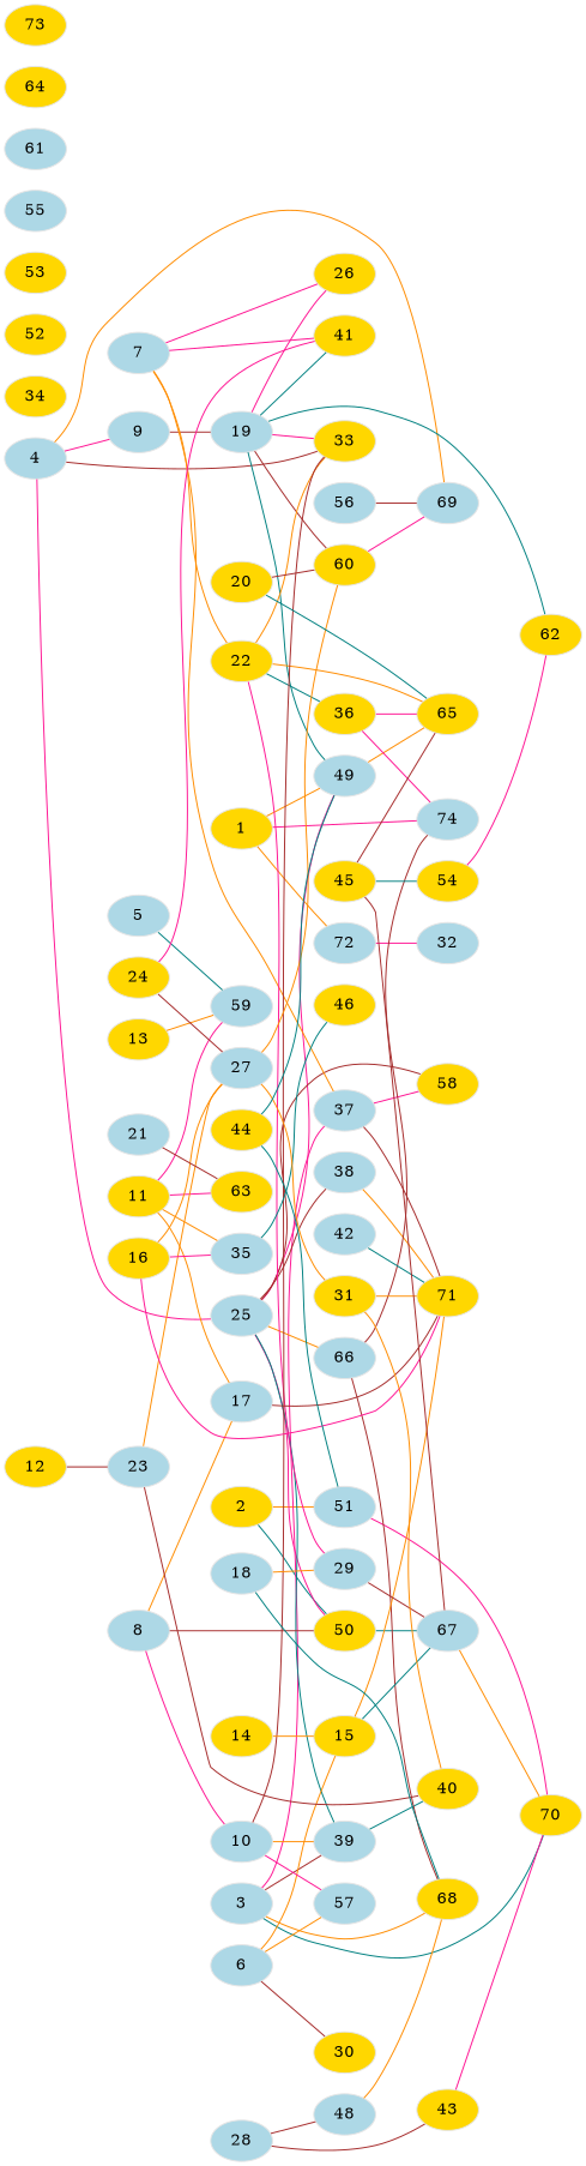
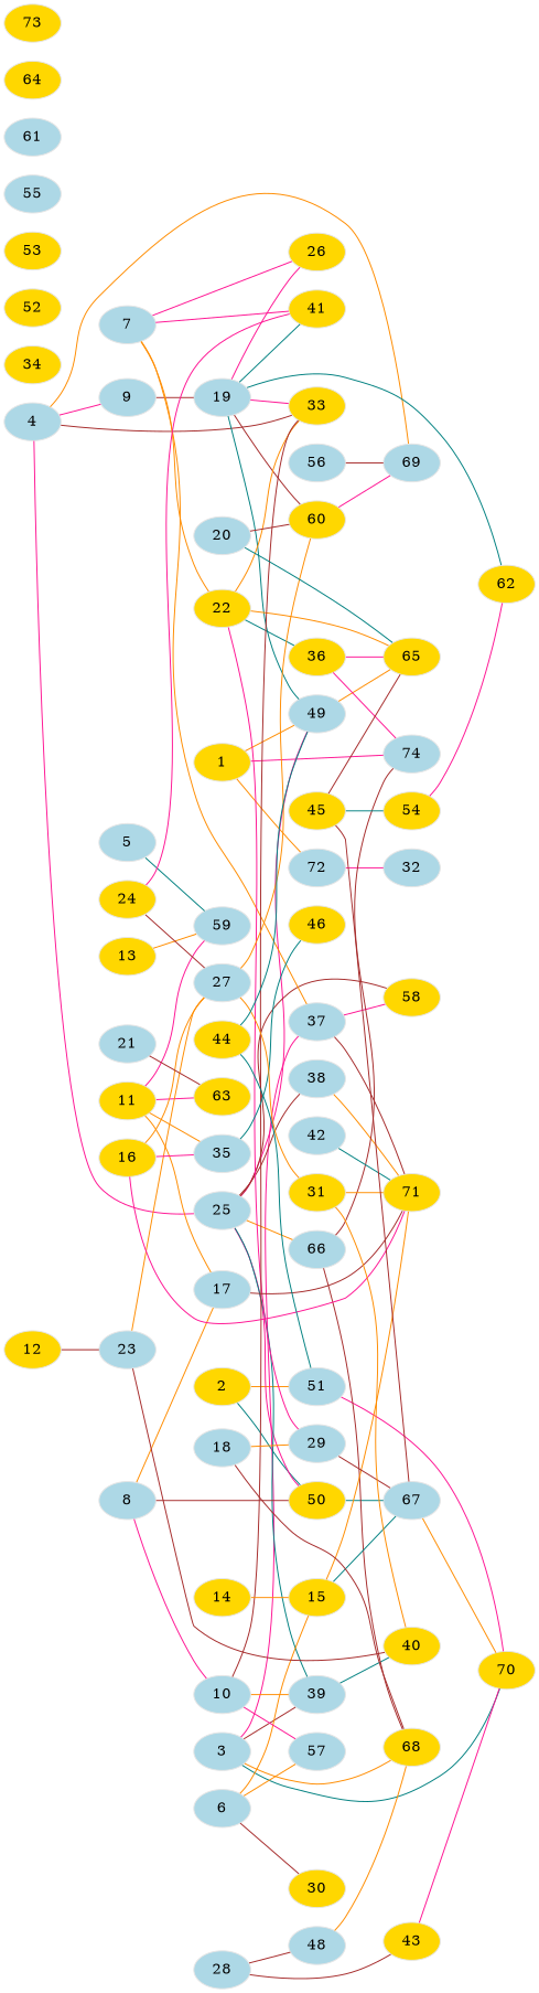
  graph {
    rankdir=LR
    node [color=gray90 fillcolor=lightblue style=filled]
    edge [color=darkorange]
    49
    1 [fillcolor=gold]
    72
    74
    32
    65 [fillcolor=gold]
    2 [fillcolor=gold]
    50 [fillcolor=gold]
    51
    67
    70 [fillcolor=gold]
    3
    37
    39
    68 [fillcolor=gold]
    71 [fillcolor=gold]
    58 [fillcolor=gold]
    40 [fillcolor=gold]
    4
    9
    25
    33 [fillcolor=gold]
    69
    19
    38
    66
    5
    59
    6
    15 [fillcolor=gold]
    30 [fillcolor=gold]
    57
    7
    22 [fillcolor=gold]
    26 [fillcolor=gold]
    41 [fillcolor=gold]
    29
    36 [fillcolor=gold]
    8
    10
    17
    60 [fillcolor=gold]
    62 [fillcolor=gold]
    11 [fillcolor=gold]
    35
    63 [fillcolor=gold]
    46 [fillcolor=gold]
    23
    12 [fillcolor=gold]
    27
    13 [fillcolor=gold]
    14 [fillcolor=gold]
    16 [fillcolor=gold]
    31 [fillcolor=gold]
    18
-   20 [fillcolor=gold]
+   20
    21
    24 [fillcolor=gold]
    28
    43 [fillcolor=gold]
    48
    34 [fillcolor=gold]
    42
    44 [fillcolor=gold]
    45 [fillcolor=gold]
    54 [fillcolor=gold]
    52 [fillcolor=gold]
    53 [fillcolor=gold]
    55
    56
    61
    64 [fillcolor=gold]
    73 [fillcolor=gold]
    49 -- 65
    1 -- 49
    1 -- 72
    1 -- 74 [color=deeppink]
    72 -- 32 [color=deeppink]
    2 -- 50 [color=teal]
    2 -- 51
    50 -- 67 [color=teal]
    51 -- 70 [color=deeppink]
    67 -- 70
    3 -- 70 [color=teal]
    3 -- 37 [color=deeppink]
    3 -- 39 [color=brown]
    3 -- 68
    37 -- 71 [color=brown]
    37 -- 58 [color=deeppink]
    39 -- 40 [color=teal]
    4 -- 9 [color=deeppink]
    4 -- 25 [color=deeppink]
    4 -- 33 [color=brown]
    4 -- 69
    9 -- 19 [color=brown]
    25 -- 49 [color=deeppink]
    25 -- 50 [color=deeppink]
    25 -- 39 [color=teal]
    25 -- 58 [color=brown]
    25 -- 38 [color=brown]
    25 -- 66
    19 -- 49 [color=teal]
    19 -- 33 [color=deeppink]
    19 -- 26 [color=deeppink]
    19 -- 41 [color=teal]
    19 -- 60 [color=brown]
    19 -- 62 [color=teal]
    38 -- 71
    66 -- 74 [color=brown]
    66 -- 68 [color=brown]
    5 -- 59 [color=teal]
    6 -- 15
    6 -- 30 [color=brown]
    6 -- 57
    15 -- 67 [color=teal]
    15 -- 71
    7 -- 37
    7 -- 22
    7 -- 26 [color=deeppink]
    7 -- 41 [color=deeppink]
    22 -- 65
    22 -- 33
    22 -- 29 [color=deeppink]
    22 -- 36 [color=teal]
    29 -- 67 [color=brown]
    36 -- 74 [color=deeppink]
    36 -- 65 [color=deeppink]
    8 -- 50 [color=brown]
    8 -- 10 [color=deeppink]
    8 -- 17
    10 -- 39
    10 -- 33 [color=brown]
    10 -- 57 [color=deeppink]
    17 -- 71 [color=brown]
    60 -- 69 [color=deeppink]
    11 -- 59 [color=deeppink]
    11 -- 17
    11 -- 35
    11 -- 63 [color=deeppink]
    35 -- 46 [color=teal]
    23 -- 40 [color=brown]
    23 -- 27
    12 -- 23 [color=brown]
    27 -- 60
    27 -- 31
    13 -- 59
    14 -- 15
    16 -- 71 [color=deeppink]
    16 -- 35 [color=deeppink]
    16 -- 27
    31 -- 71
    31 -- 40
-   18 -- 68 [color=teal]
+   18 -- 68 [color=brown]
    18 -- 29
    20 -- 65 [color=teal]
    20 -- 60 [color=brown]
    21 -- 63 [color=brown]
    24 -- 41 [color=deeppink]
    24 -- 27 [color=brown]
    28 -- 43 [color=brown]
    28 -- 48 [color=brown]
    43 -- 70 [color=deeppink]
    48 -- 68
    42 -- 71 [color=teal]
    44 -- 49 [color=teal]
    44 -- 51 [color=teal]
    45 -- 65 [color=brown]
    45 -- 67 [color=brown]
    45 -- 54 [color=teal]
    54 -- 62 [color=deeppink]
    56 -- 69 [color=brown]
  }
